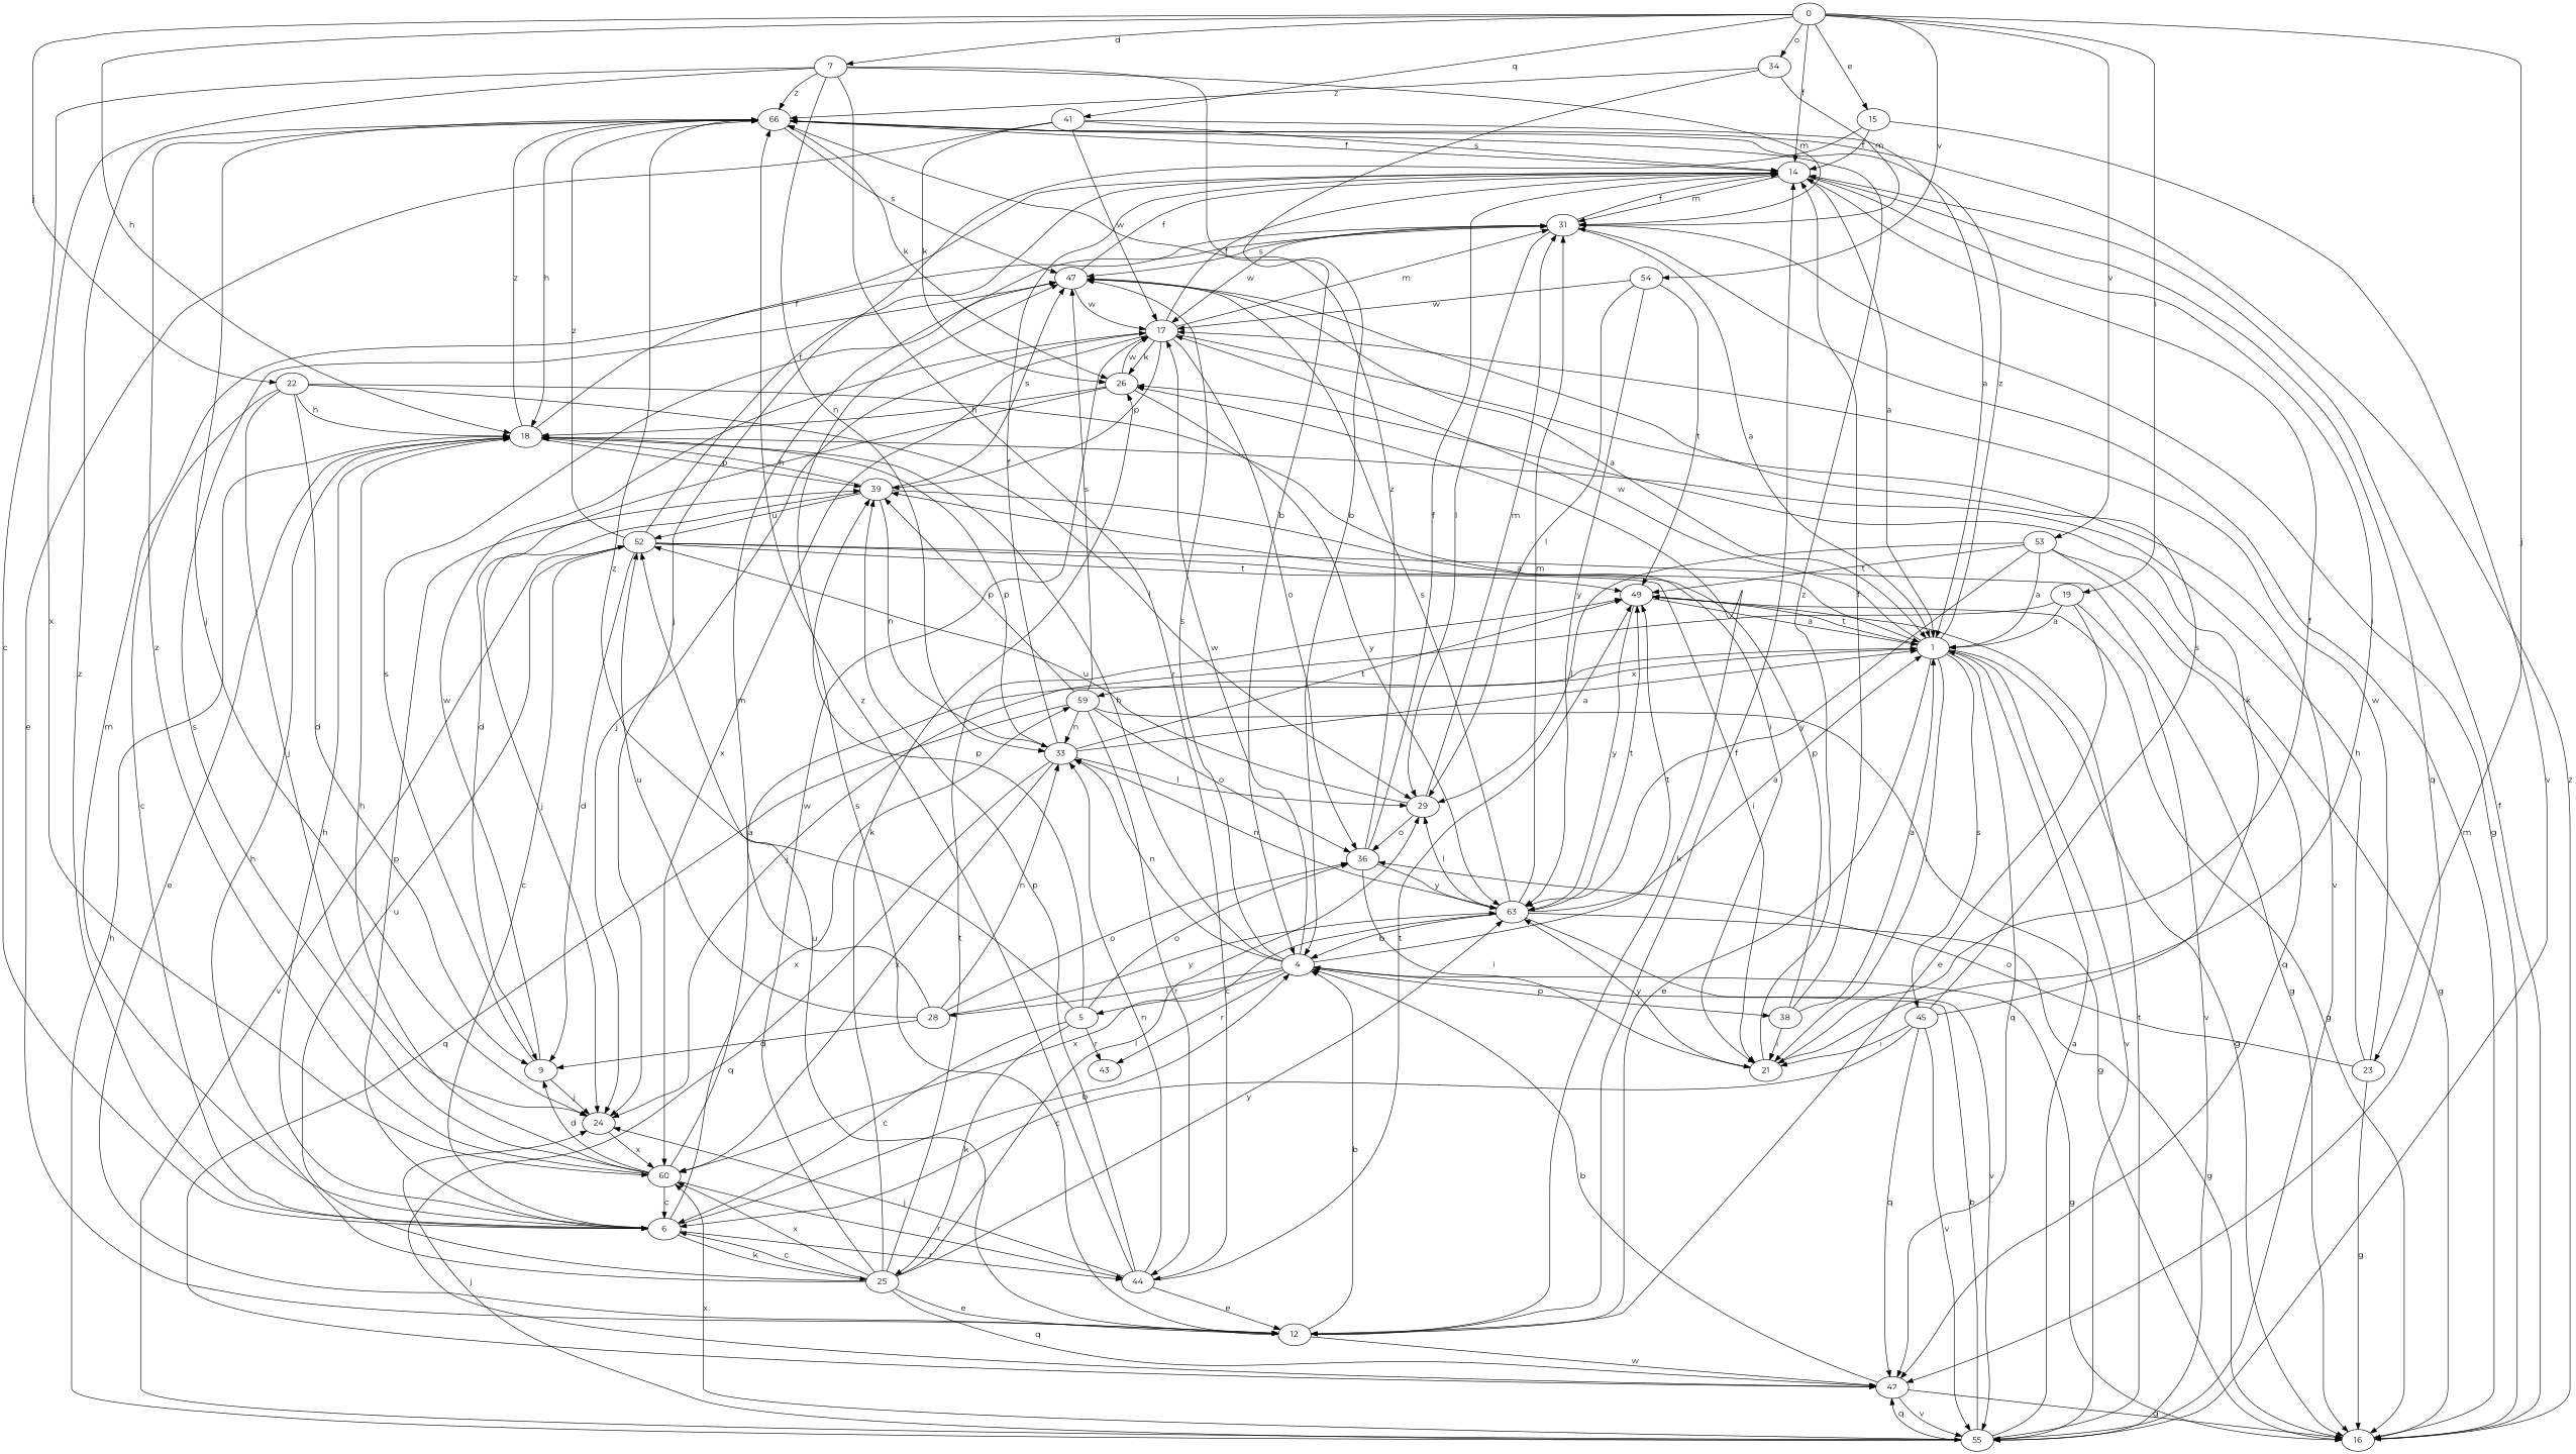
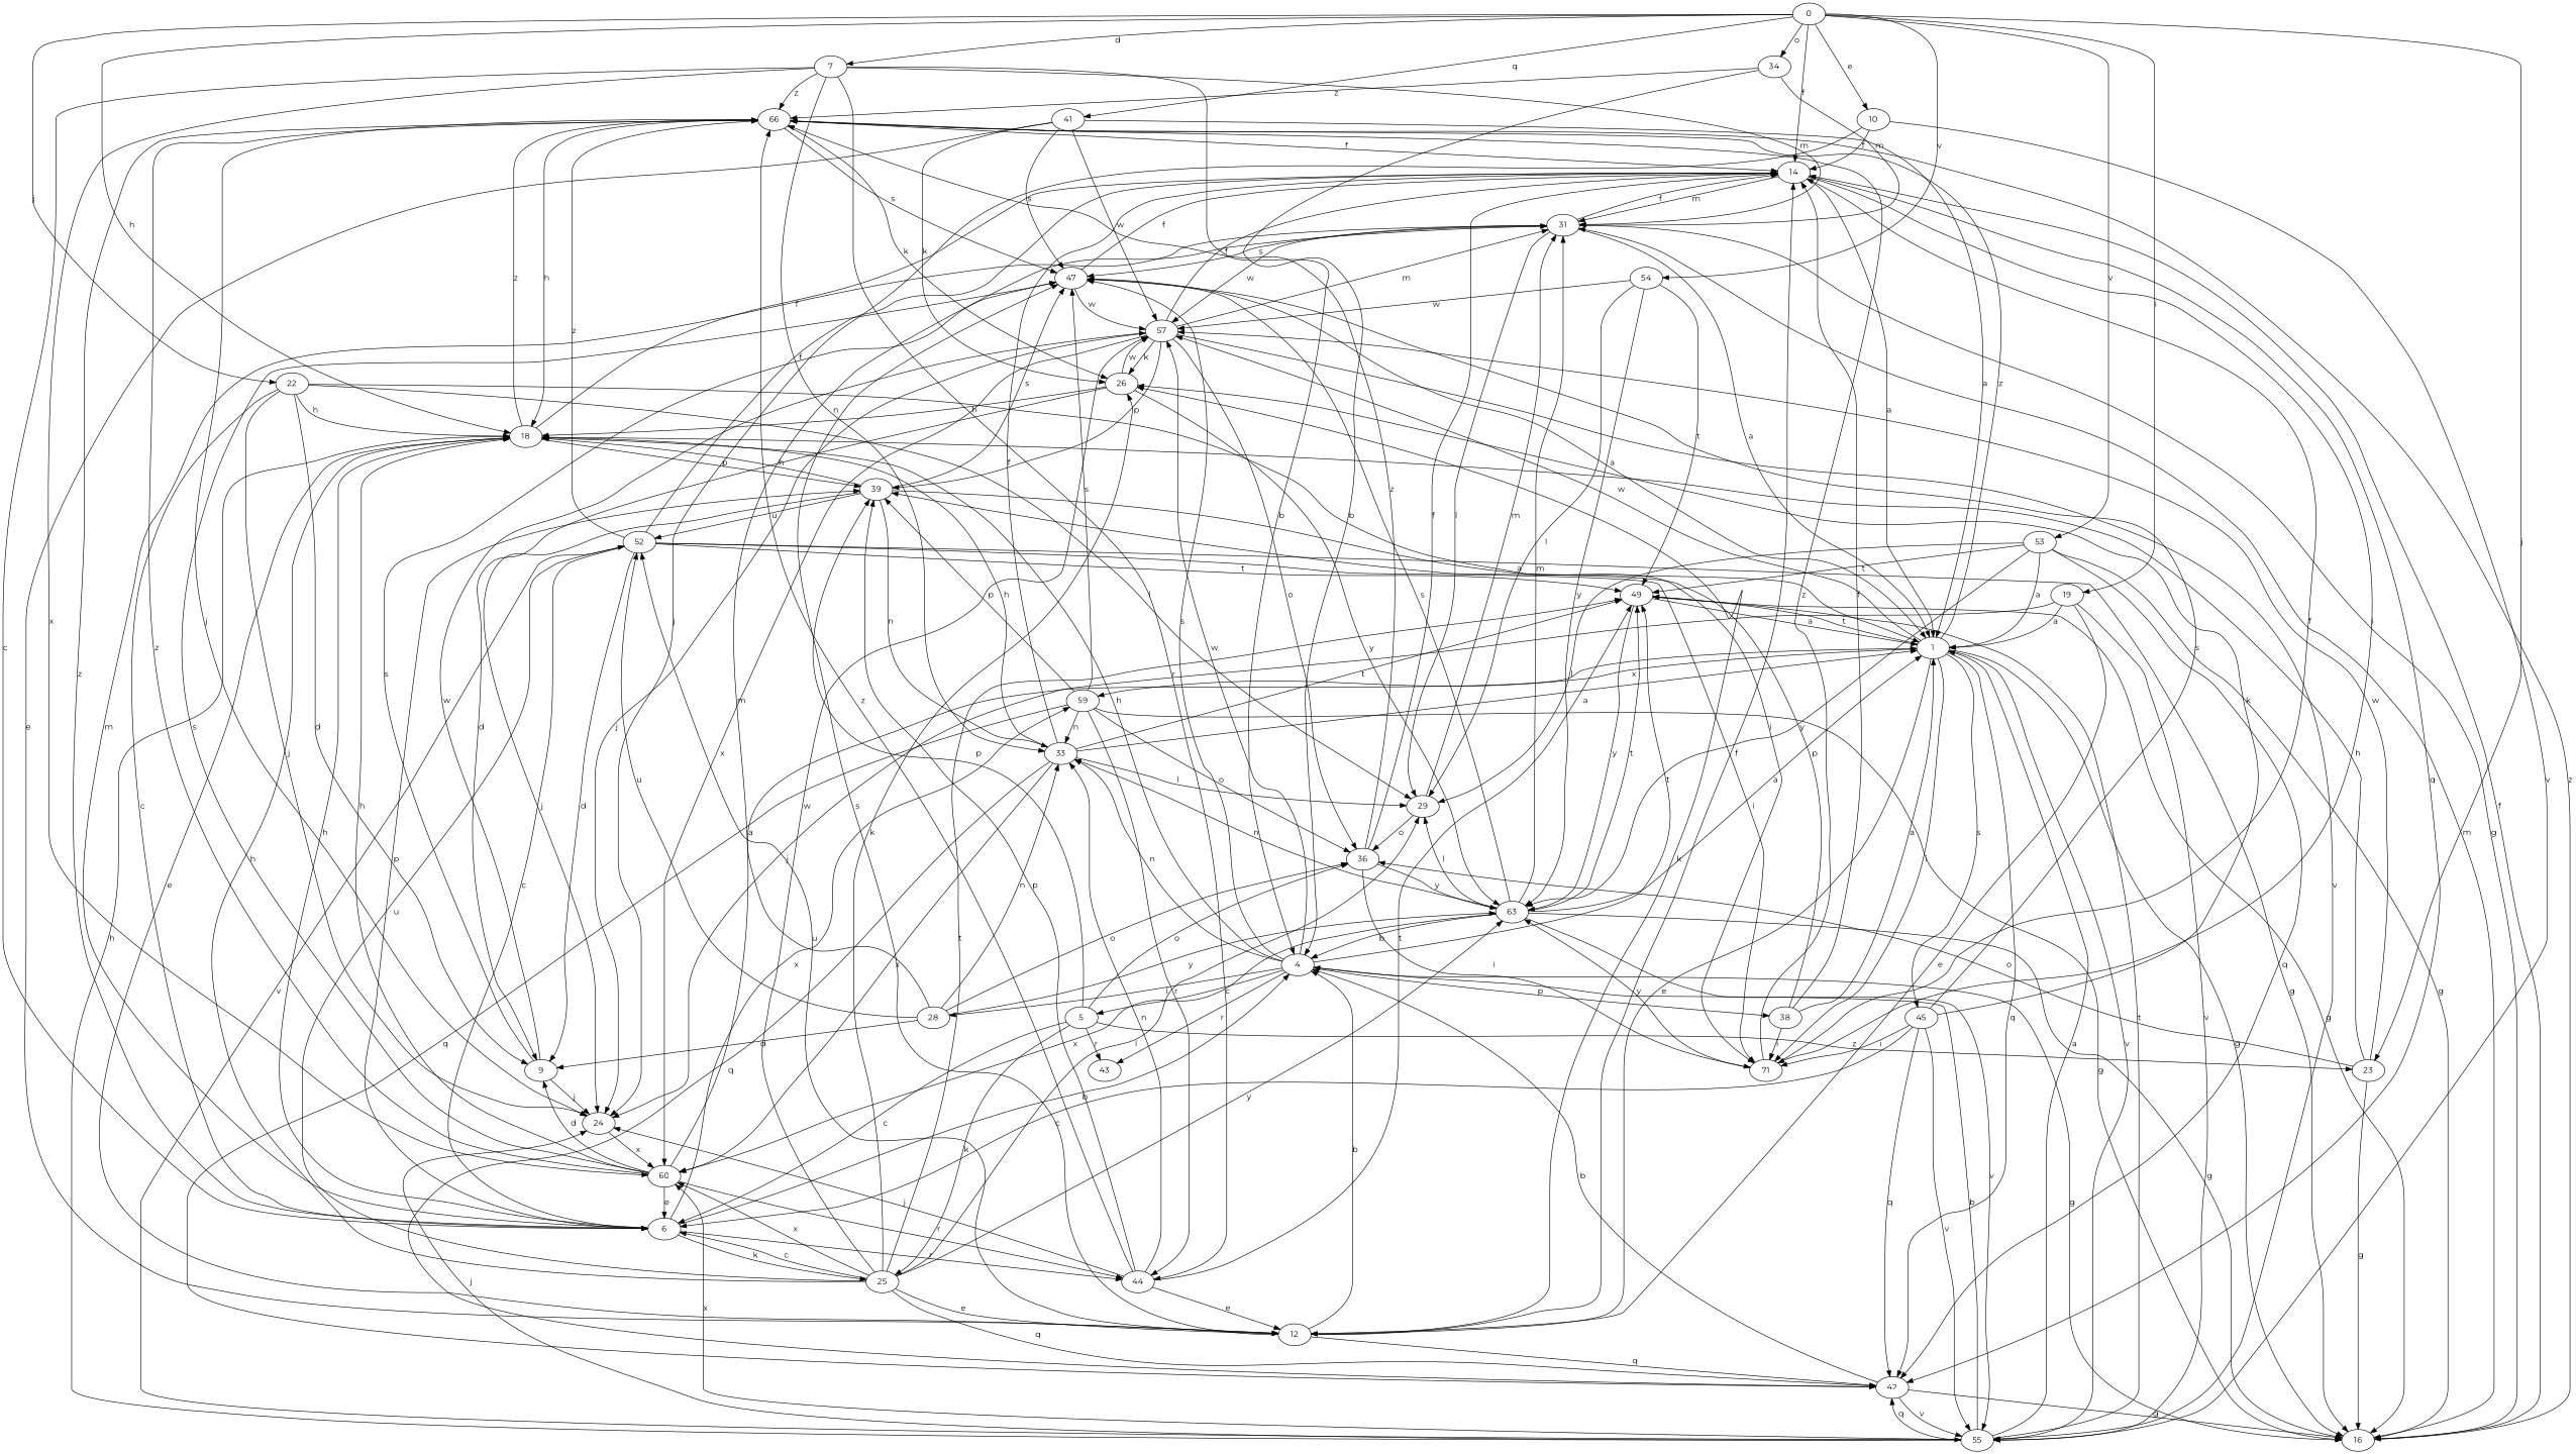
  strict digraph {
    fontname=Montserrat
    node [fontname=Montserrat]
    edge [fontname=Montserrat]
    0
    7
-   10 [label=15]
+   10
    14
    18
    19
    22
    23
    34
    41
    53
    54
    66
    4
    33
    6
    31
    44
    60
    55
    24
    1
-   21
+   21 [label=71]
    42
    12
    39
    9
    29
    16
-   57 [label=17]
+   57
    36
    47
    26
    49
    63
    45
    59
    52
    5
    28
    38
    43
    25
    0 -> 7 [label=d]
    0 -> 10 [label=e]
    0 -> 14 [label=f]
    0 -> 18 [label=h]
    0 -> 19 [label=i]
    0 -> 22 [label=j]
    0 -> 23 [label=j]
    0 -> 34 [label=o]
    0 -> 41 [label=q]
    0 -> 53 [label=v]
    0 -> 54 [label=v]
    7 -> 66 [label=z]
    7 -> 4 [label=b]
    7 -> 33 [label=n]
    7 -> 6 [label=c]
    7 -> 31 [label=m]
    7 -> 44 [label=r]
    7 -> 60 [label=x]
    10 -> 14 [label=f]
    10 -> 55 [label=v]
    10 -> 24 [label=j]
    14 -> 31 [label=m]
    14 -> 1 [label=a]
    14 -> 21 [label=i]
    14 -> 42 [label=q]
    18 -> 14 [label=f]
    18 -> 66 [label=z]
    18 -> 12 [label=e]
    18 -> 39 [label=p]
    19 -> 55 [label=v]
    19 -> 24 [label=j]
    19 -> 1 [label=a]
    19 -> 12 [label=e]
    22 -> 18 [label=h]
    22 -> 6 [label=c]
    22 -> 24 [label=j]
    22 -> 21 [label=i]
    22 -> 9 [label=d]
    22 -> 29 [label=l]
    23 -> 18 [label=h]
    23 -> 16 [label=g]
    23 -> 57 [label=w]
    23 -> 36 [label=o]
    34 -> 66 [label=z]
    34 -> 4 [label=b]
    34 -> 31 [label=m]
    41 -> 1 [label=a]
    41 -> 12 [label=e]
    41 -> 57 [label=w]
-   41 -> 14 [label=s]
+   41 -> 47 [label=s]
    41 -> 26 [label=k]
    53 -> 1 [label=a]
    53 -> 42 [label=q]
    53 -> 29 [label=l]
    53 -> 16 [label=g]
    53 -> 49 [label=t]
    53 -> 63 [label=y]
    54 -> 29 [label=l]
    54 -> 57 [label=w]
    54 -> 49 [label=t]
    54 -> 63 [label=y]
    66 -> 14 [label=f]
    66 -> 18 [label=h]
    66 -> 24 [label=j]
    66 -> 47 [label=s]
    66 -> 26 [label=k]
    4 -> 18 [label=h]
    4 -> 33 [label=n]
    4 -> 16 [label=g]
    4 -> 57 [label=w]
    4 -> 47 [label=s]
    4 -> 49 [label=t]
    4 -> 5 [label=c]
    4 -> 28 [label=l]
    4 -> 38 [label=p]
    4 -> 43 [label=r]
    33 -> 14 [label=f]
-   33 -> 18 [label=p]
+   33 -> 18 [label=h]
    33 -> 60 [label=x]
    33 -> 1 [label=a]
    33 -> 42 [label=q]
    33 -> 29 [label=l]
    33 -> 49 [label=t]
    6 -> 18 [label=h]
    6 -> 66 [label=z]
    6 -> 4 [label=b]
    6 -> 31 [label=m]
    6 -> 44 [label=r]
    6 -> 39 [label=p]
    6 -> 59 [label=x]
    6 -> 25 [label=k]
    31 -> 14 [label=f]
    31 -> 1 [label=a]
    31 -> 29 [label=l]
    31 -> 16 [label=g]
    31 -> 57 [label=w]
    31 -> 47 [label=s]
    44 -> 66 [label=z]
    44 -> 33 [label=n]
    44 -> 24 [label=j]
    44 -> 12 [label=e]
    44 -> 39 [label=p]
    44 -> 49 [label=t]
    60 -> 18 [label=h]
    60 -> 66 [label=z]
-   60 -> 6 [label=c]
+   60 -> 6 [label=e]
    60 -> 31 [label=m]
    60 -> 44 [label=r]
    60 -> 9 [label=d]
    60 -> 47 [label=s]
    55 -> 18 [label=h]
    55 -> 4 [label=b]
    55 -> 60 [label=x]
    55 -> 24 [label=j]
    55 -> 1 [label=a]
    55 -> 42 [label=q]
    55 -> 49 [label=t]
    24 -> 60 [label=x]
    1 -> 66 [label=z]
    1 -> 55 [label=v]
    1 -> 21 [label=i]
    1 -> 42 [label=q]
    1 -> 12 [label=e]
    1 -> 16 [label=g]
    1 -> 57 [label=w]
    1 -> 49 [label=t]
    1 -> 45 [label=s]
    1 -> 59 [label=x]
    21 -> 14 [label=f]
    21 -> 66 [label=z]
    21 -> 63 [label=y]
    42 -> 4 [label=b]
    42 -> 55 [label=v]
    42 -> 16 [label=g]
    12 -> 14 [label=f]
    12 -> 4 [label=b]
-   12 -> 42 [label=w]
+   12 -> 42 [label=q]
    12 -> 47 [label=s]
    12 -> 26 [label=k]
    12 -> 52 [label=u]
    39 -> 18 [label=h]
    39 -> 33 [label=n]
    39 -> 24 [label=j]
    39 -> 1 [label=a]
    39 -> 47 [label=s]
    39 -> 52 [label=u]
    9 -> 24 [label=j]
    9 -> 57 [label=w]
    9 -> 47 [label=s]
    29 -> 31 [label=m]
    29 -> 36 [label=o]
-   29 -> 52 [label=u]
    16 -> 14 [label=f]
    16 -> 66 [label=z]
    16 -> 31 [label=m]
    57 -> 14 [label=f]
    57 -> 31 [label=m]
    57 -> 60 [label=x]
    57 -> 55 [label=v]
    57 -> 24 [label=j]
    57 -> 39 [label=p]
    57 -> 36 [label=o]
    57 -> 26 [label=k]
    36 -> 14 [label=f]
    36 -> 66 [label=z]
    36 -> 21 [label=i]
    36 -> 63 [label=y]
    47 -> 14 [label=f]
    47 -> 1 [label=a]
    47 -> 57 [label=w]
    26 -> 18 [label=h]
    26 -> 9 [label=d]
    26 -> 57 [label=w]
    26 -> 63 [label=y]
    49 -> 1 [label=a]
    49 -> 16 [label=g]
    49 -> 63 [label=y]
    63 -> 4 [label=b]
    63 -> 33 [label=n]
    63 -> 31 [label=m]
    63 -> 60 [label=x]
    63 -> 55 [label=v]
    63 -> 1 [label=a]
    63 -> 29 [label=l]
    63 -> 16 [label=g]
    63 -> 47 [label=s]
    63 -> 49 [label=t]
    45 -> 6 [label=c]
    45 -> 55 [label=v]
    45 -> 21 [label=i]
    45 -> 42 [label=q]
    45 -> 47 [label=s]
    45 -> 26 [label=k]
    59 -> 33 [label=n]
    59 -> 44 [label=r]
    59 -> 42 [label=q]
    59 -> 39 [label=p]
    59 -> 16 [label=g]
    59 -> 36 [label=o]
    59 -> 47 [label=s]
    52 -> 14 [label=f]
    52 -> 66 [label=z]
    52 -> 6 [label=c]
    52 -> 55 [label=v]
    52 -> 21 [label=i]
    52 -> 9 [label=d]
    52 -> 16 [label=g]
    52 -> 49 [label=t]
-   5 -> 66 [label=z]
+   5 -> 23 [label=z]
    5 -> 6 [label=c]
    5 -> 39 [label=p]
    5 -> 36 [label=o]
    5 -> 43 [label=r]
    5 -> 25 [label=k]
    28 -> 33 [label=n]
    28 -> 1 [label=a]
    28 -> 9 [label=d]
    28 -> 36 [label=o]
    28 -> 63 [label=y]
    28 -> 52 [label=u]
    38 -> 14 [label=f]
    38 -> 1 [label=a]
    38 -> 21 [label=i]
    38 -> 39 [label=p]
    25 -> 18 [label=h]
    25 -> 6 [label=c]
    25 -> 60 [label=x]
    25 -> 42 [label=q]
    25 -> 12 [label=e]
    25 -> 29 [label=l]
    25 -> 57 [label=w]
    25 -> 26 [label=k]
    25 -> 49 [label=t]
    25 -> 63 [label=y]
    25 -> 52 [label=u]
  }
